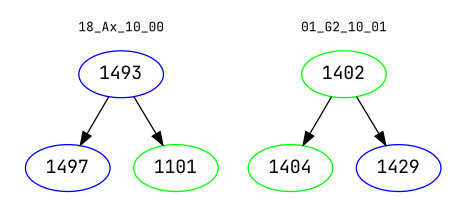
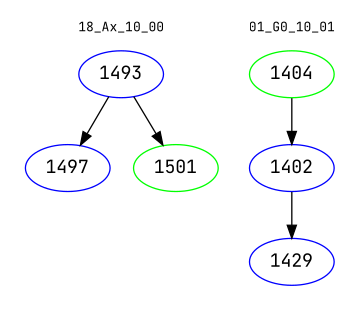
  digraph {
    fontname="JetBrains Mono"
    node [color=blue fontname="JetBrains Mono"]
    edge [color=black fontname="JetBrains Mono"]
    n1 [label=1493]
    n2 [label=1497]
-   n3 [color=green label=1101]
-   n4 [color=green label=1402]
+   n3 [color=green label=1501]
+   n4 [label=1402]
    n5 [color=green label=1404]
    n6 [label=1429]
    subgraph cluster_1 {
      color=white
      fontsize=10
      label="18_Ax_10_00"
      n1
      n2
      n3
    }
    subgraph cluster_2 {
      color=white
      fontsize=10
-     label="01_G2_10_01"
+     label="01_G0_10_01"
      n4
      n5
      n6
    }
    n1 -> n2
    n1 -> n3
-   n4 -> n5
+   n5 -> n4
    n4 -> n6
  }
